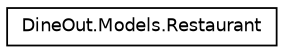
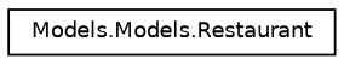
  digraph {
    rankdir=LR
-   n1 [color=black fillcolor=white fontname=Helvetica fontsize=10 height=0.2 label="DineOut.Models.Restaurant" shape=record style=filled width=0.4]
+   n1 [color=black fillcolor=white fontname=Helvetica fontsize=10 height=0.2 label="Models.Models.Restaurant" shape=record style=filled width=0.4]
  }
